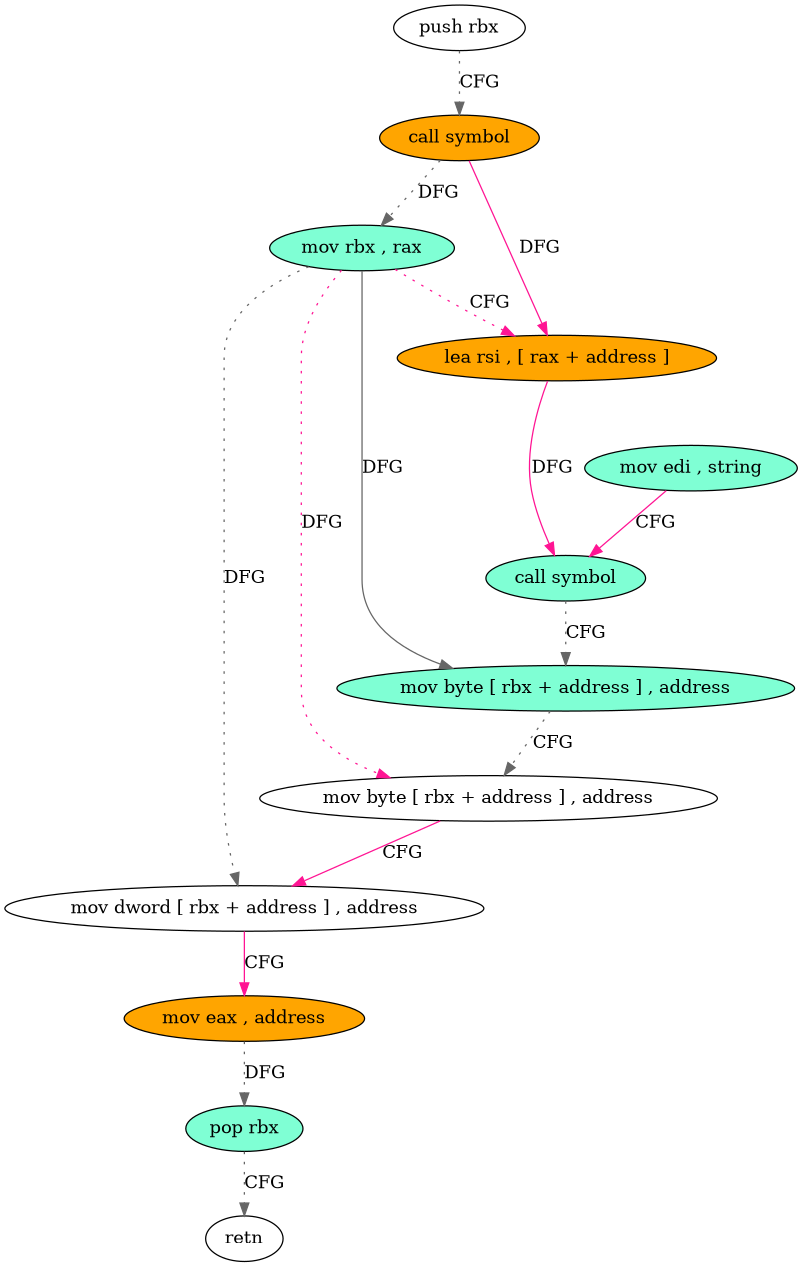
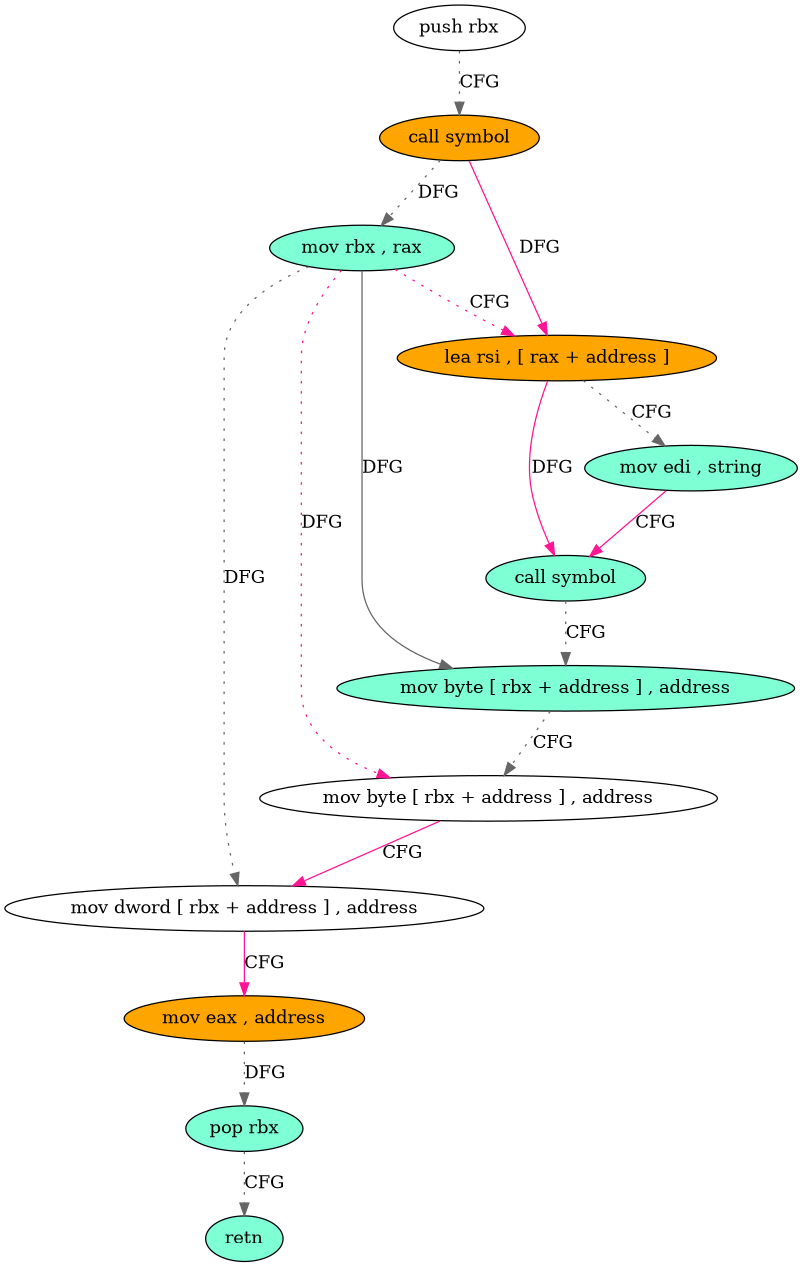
  digraph {
    node [fillcolor=aquamarine style=filled]
    edge [color=gray40 style=dotted]
    n1 [fillcolor=white label="push rbx"]
    n2 [fillcolor=orange label="call symbol"]
    n3 [label="mov rbx , rax"]
    n4 [fillcolor=orange label="lea rsi , [ rax + address ]"]
    n5 [label="mov byte [ rbx + address ] , address"]
    n6 [fillcolor=white label="mov byte [ rbx + address ] , address"]
    n7 [fillcolor=white label="mov dword [ rbx + address ] , address"]
    n8 [label="mov edi , string"]
    n9 [label="call symbol"]
    n10 [fillcolor=orange label="mov eax , address"]
    n11 [label="pop rbx"]
-   n12 [fillcolor=white label=retn]
+   n12 [label=retn]
    n1 -> n2 [label=CFG]
    n2 -> n3 [label=DFG]
    n2 -> n4 [color=deeppink label=DFG style=solid]
    n3 -> n4 [color=deeppink label=CFG]
    n3 -> n5 [label=DFG style=solid]
    n3 -> n6 [color=deeppink label=DFG]
    n3 -> n7 [label=DFG]
+   n4 -> n8 [label=CFG]
    n4 -> n9 [color=deeppink label=DFG style=solid]
    n5 -> n6 [label=CFG]
    n6 -> n7 [color=deeppink label=CFG style=solid]
    n7 -> n10 [color=deeppink label=CFG style=solid]
    n8 -> n9 [color=deeppink label=CFG style=solid]
    n9 -> n5 [label=CFG]
    n10 -> n11 [label=DFG]
    n11 -> n12 [label=CFG]
  }
